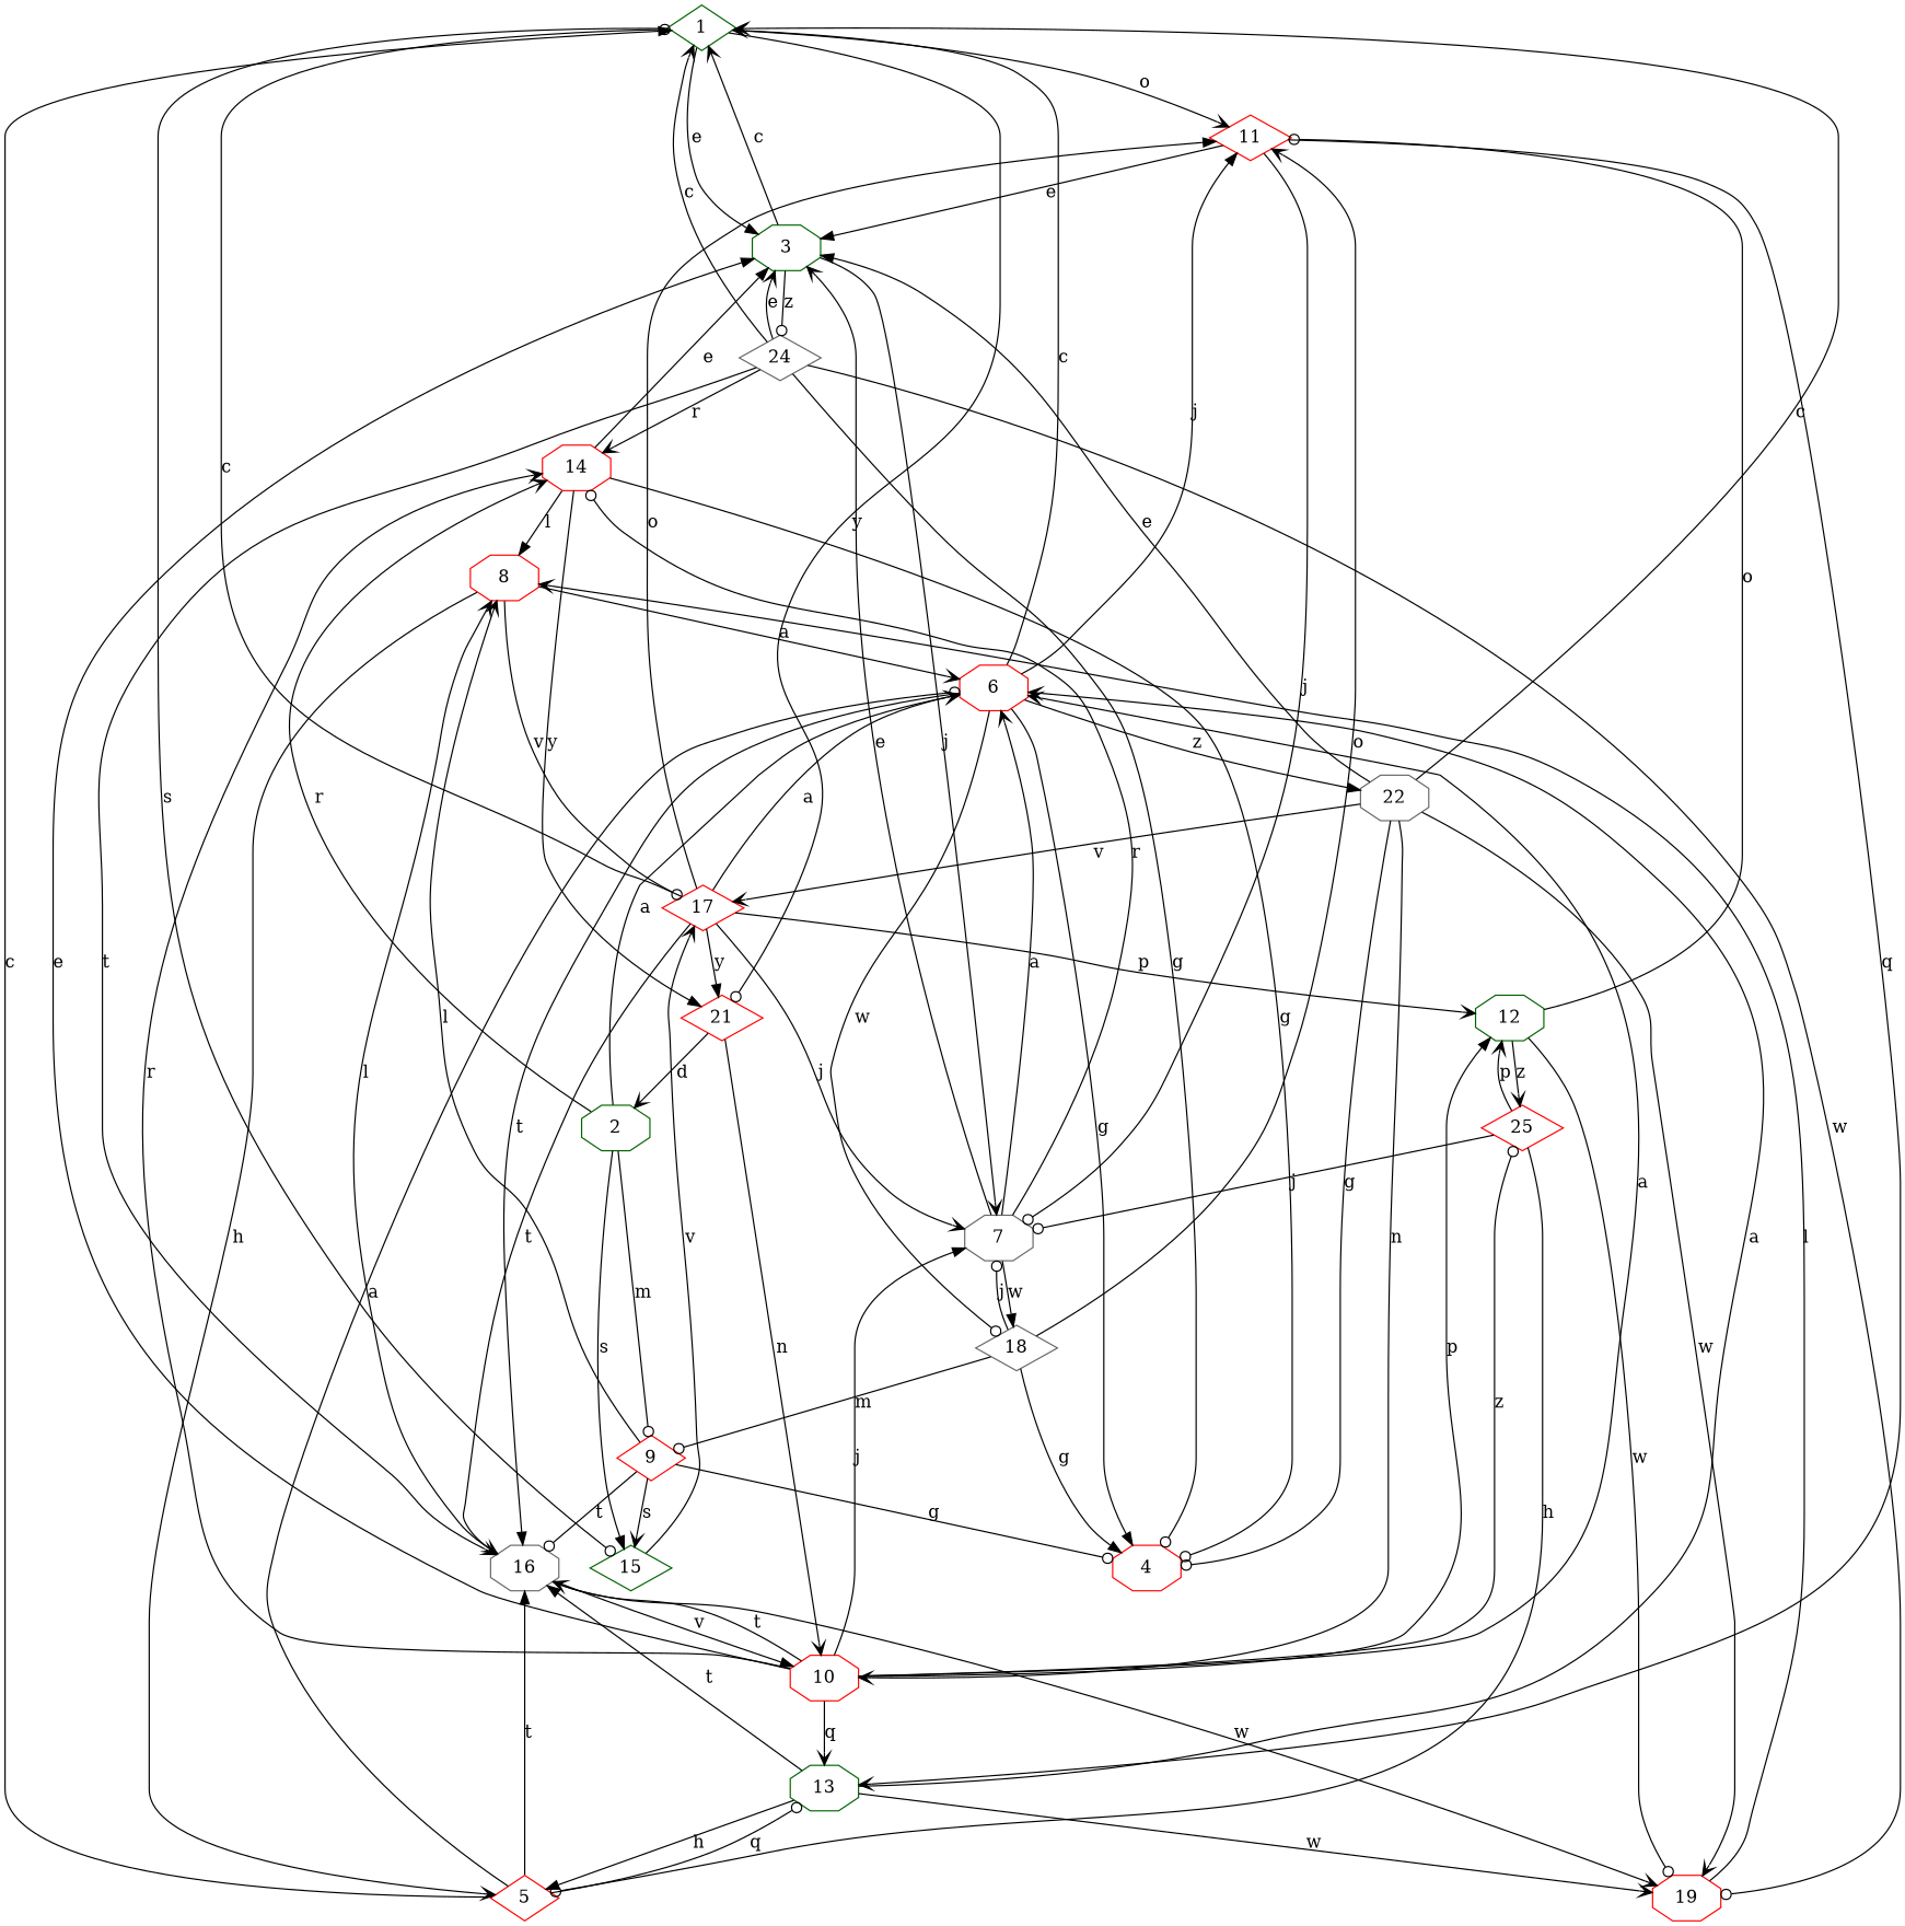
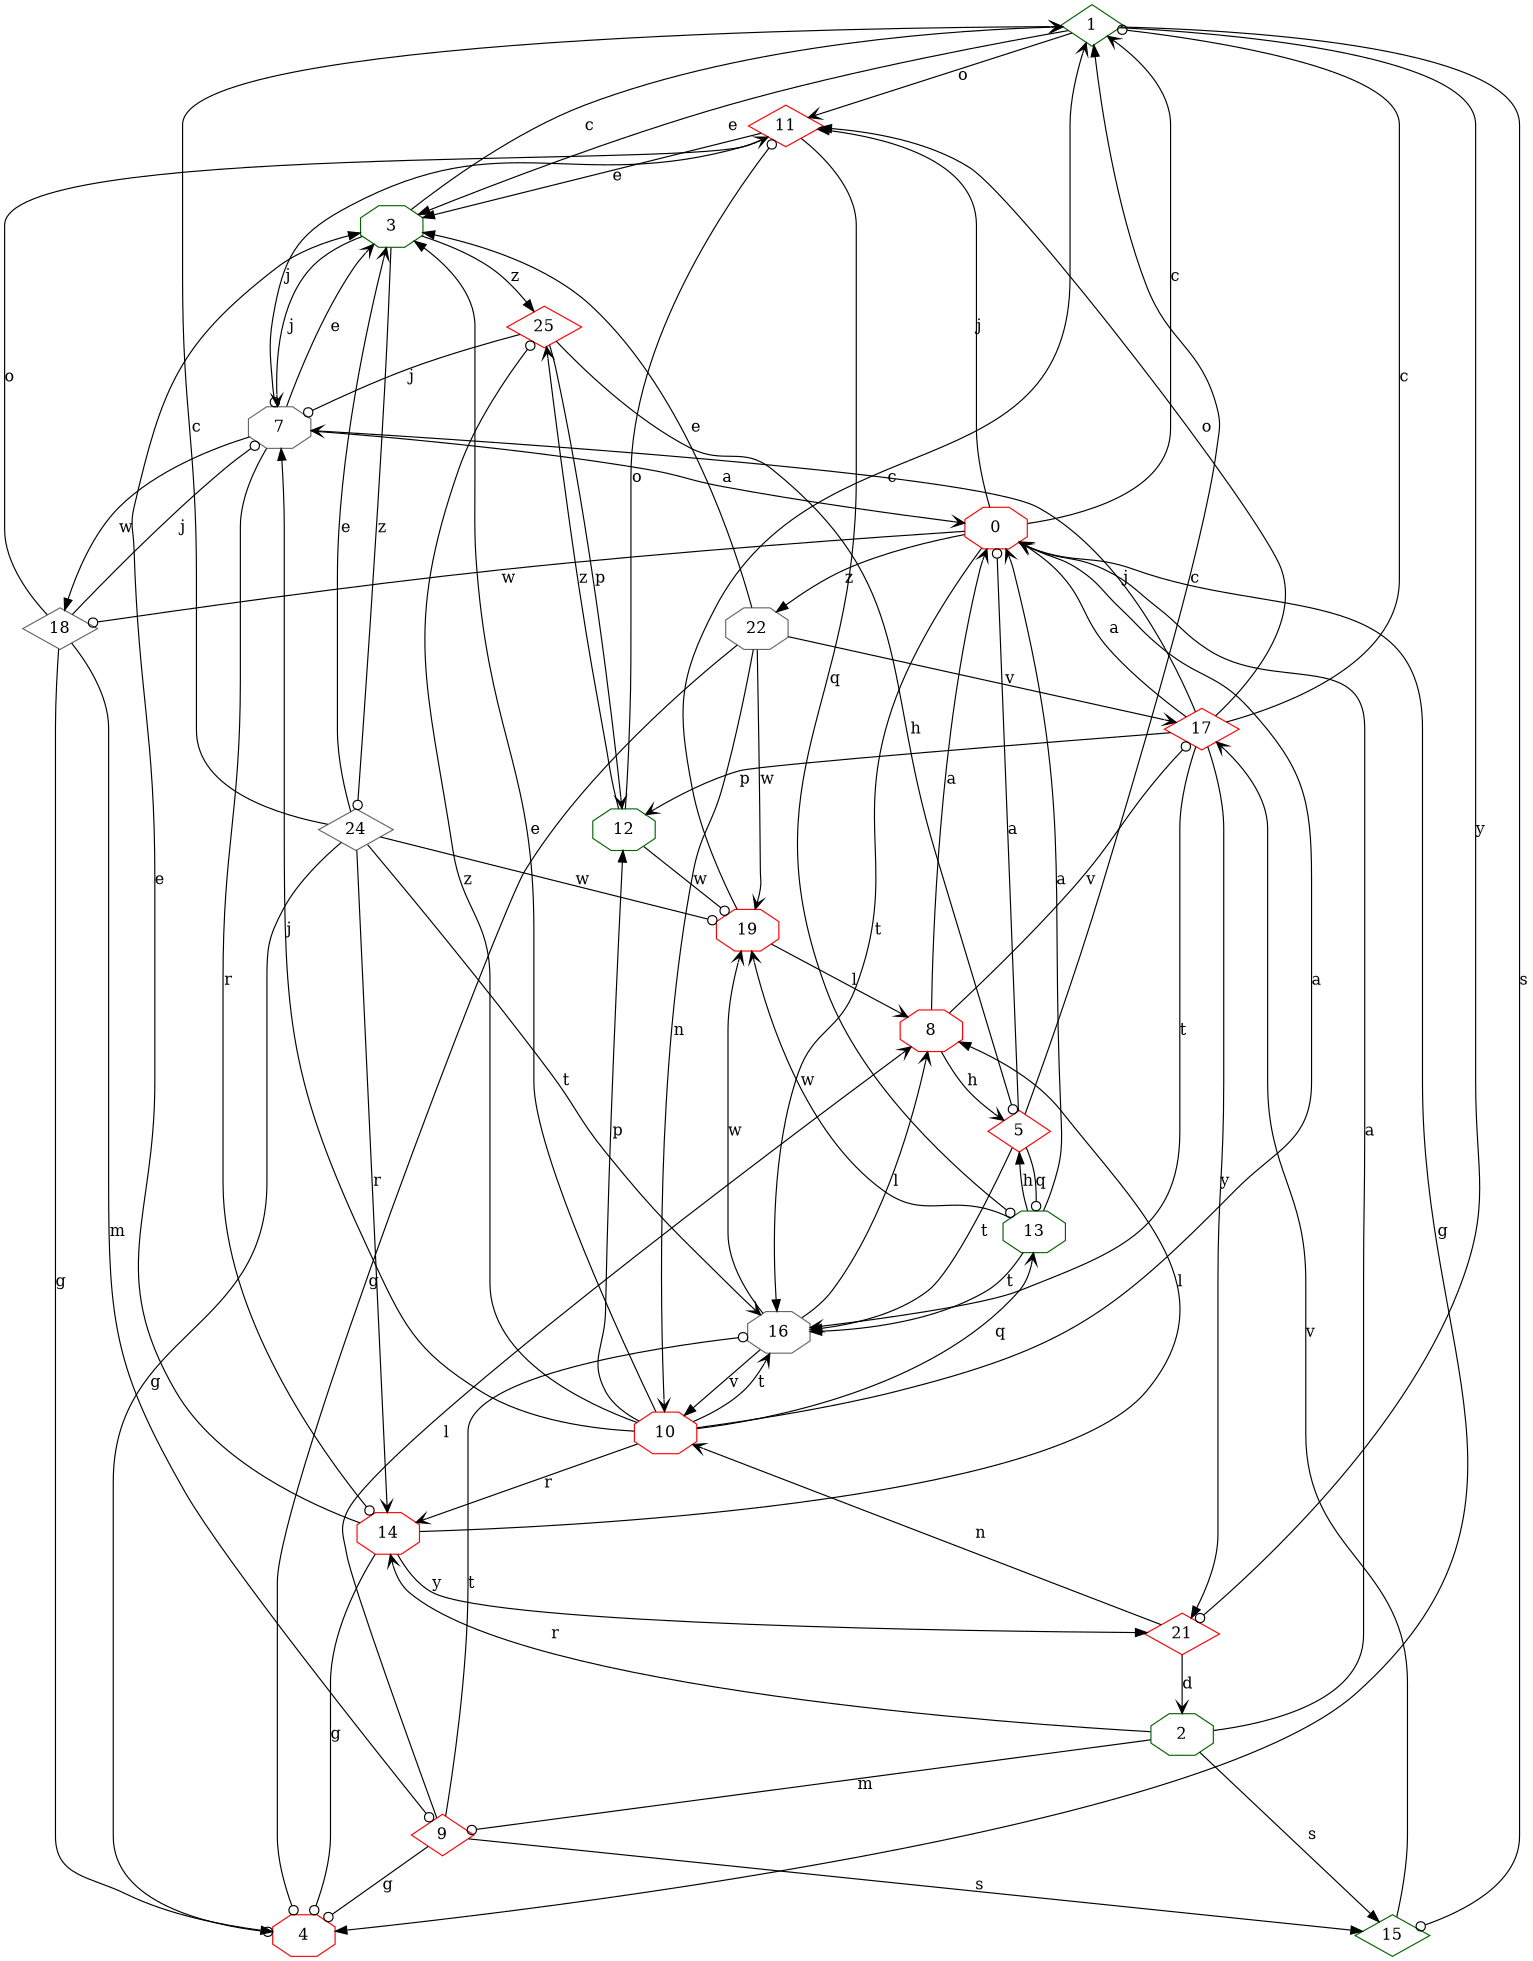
  strict digraph {
    node [color=red shape=octagon]
    edge [arrowhead=vee]
    1 [color=darkgreen shape=diamond]
-   0 [label=6]
+   0
    4
    11 [shape=diamond]
    16 [color=gray40]
    18 [color=gray40 shape=diamond]
    22 [color=gray40]
    3 [color=darkgreen]
    15 [color=darkgreen shape=diamond]
    21 [shape=diamond]
    7 [color=gray40]
    13 [color=darkgreen]
    8
    10
    19
    9 [shape=diamond]
    17 [shape=diamond]
    24 [color=gray40 shape=diamond]
    25 [shape=diamond]
    2 [color=darkgreen]
    14
    5 [shape=diamond]
    12 [color=darkgreen]
    1 -> 11 [label=o]
    1 -> 3 [arrowhead=normal label=e]
    1 -> 15 [arrowhead=odot label=s]
    1 -> 21 [arrowhead=odot label=y]
    0 -> 1 [label=c]
    0 -> 4 [arrowhead=normal label=g]
    0 -> 11 [arrowhead=normal label=j]
    0 -> 16 [arrowhead=normal label=t]
    0 -> 18 [arrowhead=odot label=w]
    0 -> 22 [arrowhead=normal label=z]
    11 -> 3 [arrowhead=normal label=e]
    11 -> 7 [arrowhead=odot label=j]
-   11 -> 13 [label=q]
+   11 -> 13 [arrowhead=odot label=q]
    16 -> 8 [label=l]
    16 -> 10 [arrowhead=normal label=v]
    16 -> 19 [label=w]
    18 -> 4 [arrowhead=normal label=g]
    18 -> 11 [label=o]
    18 -> 7 [arrowhead=odot label=j]
    18 -> 9 [arrowhead=odot label=m]
    22 -> 4 [arrowhead=odot label=g]
    22 -> 3 [arrowhead=normal label=e]
    22 -> 10 [label=n]
    22 -> 19 [label=w]
    22 -> 17 [label=v]
    3 -> 1 [label=c]
    3 -> 7 [label=j]
    3 -> 24 [arrowhead=odot label=z]
+   3 -> 25 [arrowhead=normal label=z]
    15 -> 17 [label=v]
    21 -> 10 [label=n]
    21 -> 2 [label=d]
    7 -> 0 [label=a]
    7 -> 18 [arrowhead=normal label=w]
    7 -> 3 [label=e]
    7 -> 14 [arrowhead=odot label=r]
    13 -> 0 [label=a]
    13 -> 16 [arrowhead=normal label=t]
    13 -> 19 [label=w]
    13 -> 5 [arrowhead=normal label=h]
    8 -> 0 [label=a]
    8 -> 17 [arrowhead=odot label=v]
    8 -> 5 [label=h]
    10 -> 0 [label=a]
    10 -> 16 [label=t]
    10 -> 3 [arrowhead=normal label=e]
    10 -> 7 [arrowhead=normal label=j]
    10 -> 13 [label=q]
    10 -> 25 [arrowhead=odot label=z]
    10 -> 14 [label=r]
    10 -> 12 [arrowhead=normal label=p]
-   22 -> 1 [label=c]
+   19 -> 1 [label=c]
    19 -> 8 [label=l]
    9 -> 4 [arrowhead=odot label=g]
    9 -> 16 [arrowhead=odot label=t]
-   9 -> 15 [label=s]
+   9 -> 15 [arrowhead=normal label=s]
    9 -> 8 [label=l]
    17 -> 1 [arrowhead=odot label=c]
    17 -> 0 [label=a]
    17 -> 11 [arrowhead=normal label=o]
    17 -> 16 [label=t]
    17 -> 21 [arrowhead=normal label=y]
    17 -> 7 [label=j]
    17 -> 12 [label=p]
    24 -> 1 [label=c]
    24 -> 4 [arrowhead=odot label=g]
    24 -> 16 [label=t]
    24 -> 3 [label=e]
    24 -> 19 [arrowhead=odot label=w]
    24 -> 14 [label=r]
    25 -> 7 [arrowhead=odot label=j]
    25 -> 5 [arrowhead=odot label=h]
    25 -> 12 [label=p]
    2 -> 0 [label=a]
    2 -> 15 [arrowhead=normal label=s]
    2 -> 9 [arrowhead=odot label=m]
    2 -> 14 [label=r]
    14 -> 4 [arrowhead=odot label=g]
    14 -> 3 [arrowhead=normal label=e]
    14 -> 21 [arrowhead=normal label=y]
    14 -> 8 [arrowhead=normal label=l]
    5 -> 1 [arrowhead=normal label=c]
    5 -> 0 [arrowhead=odot label=a]
    5 -> 16 [arrowhead=normal label=t]
    5 -> 13 [arrowhead=odot label=q]
    12 -> 11 [arrowhead=odot label=o]
    12 -> 19 [arrowhead=odot label=w]
    12 -> 25 [label=z]
  }
